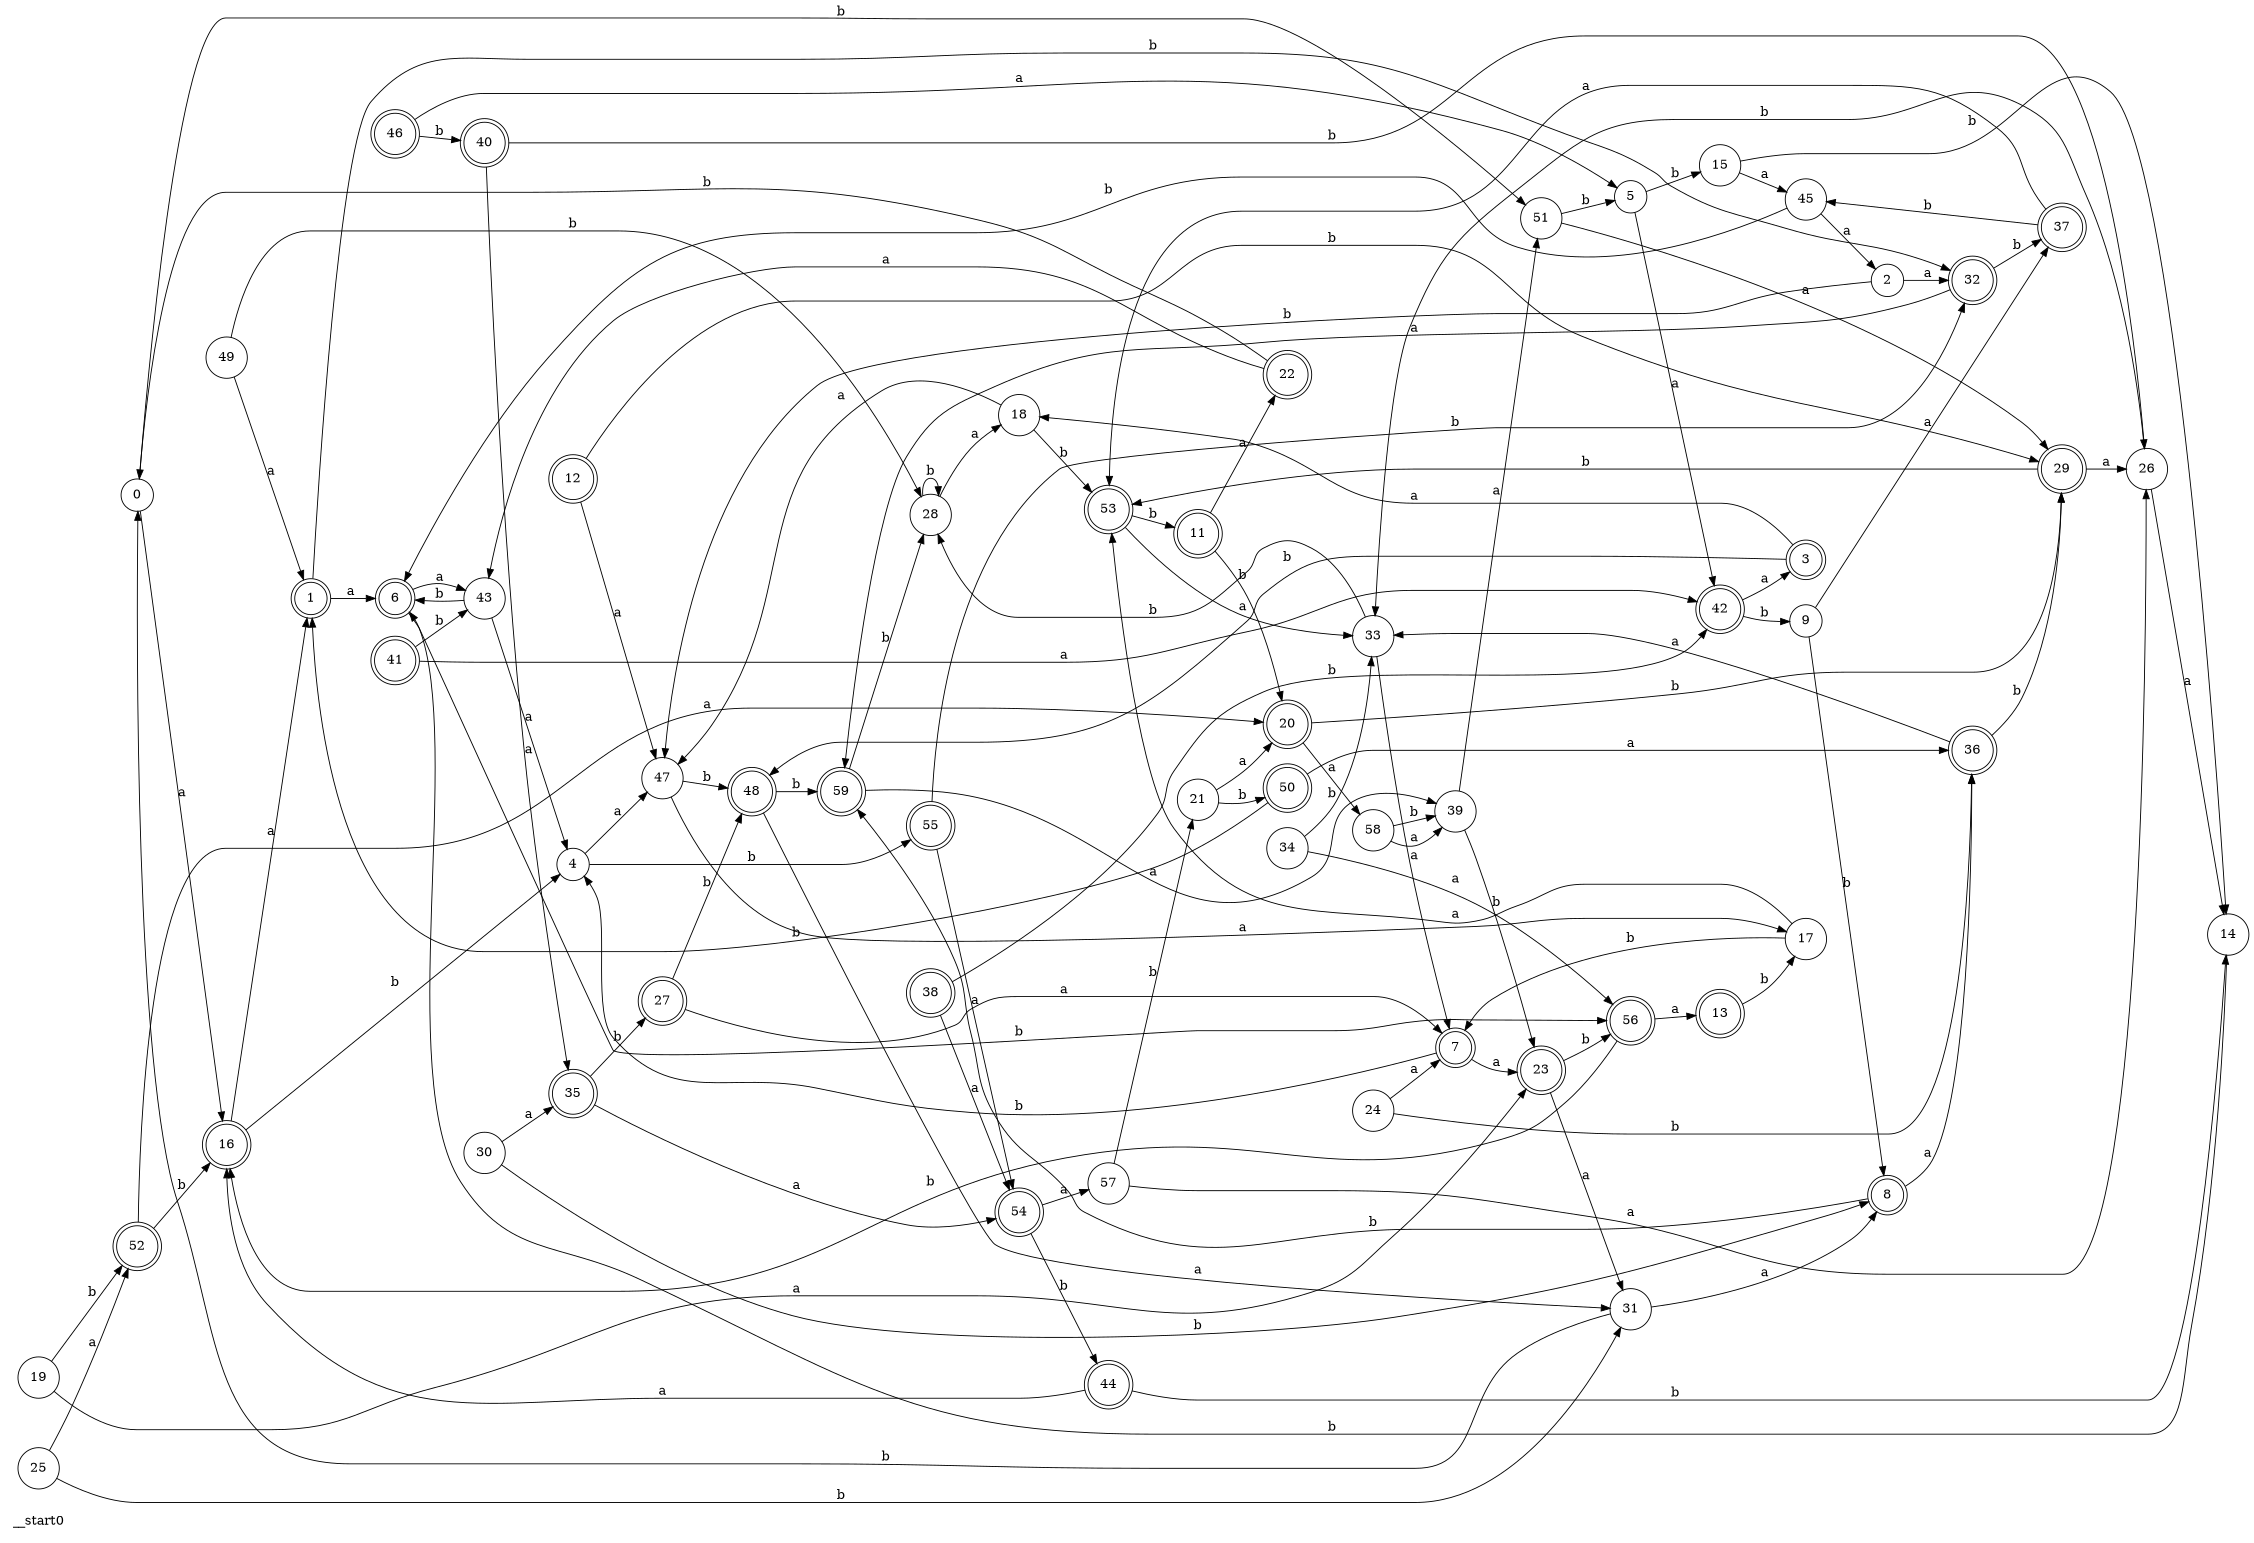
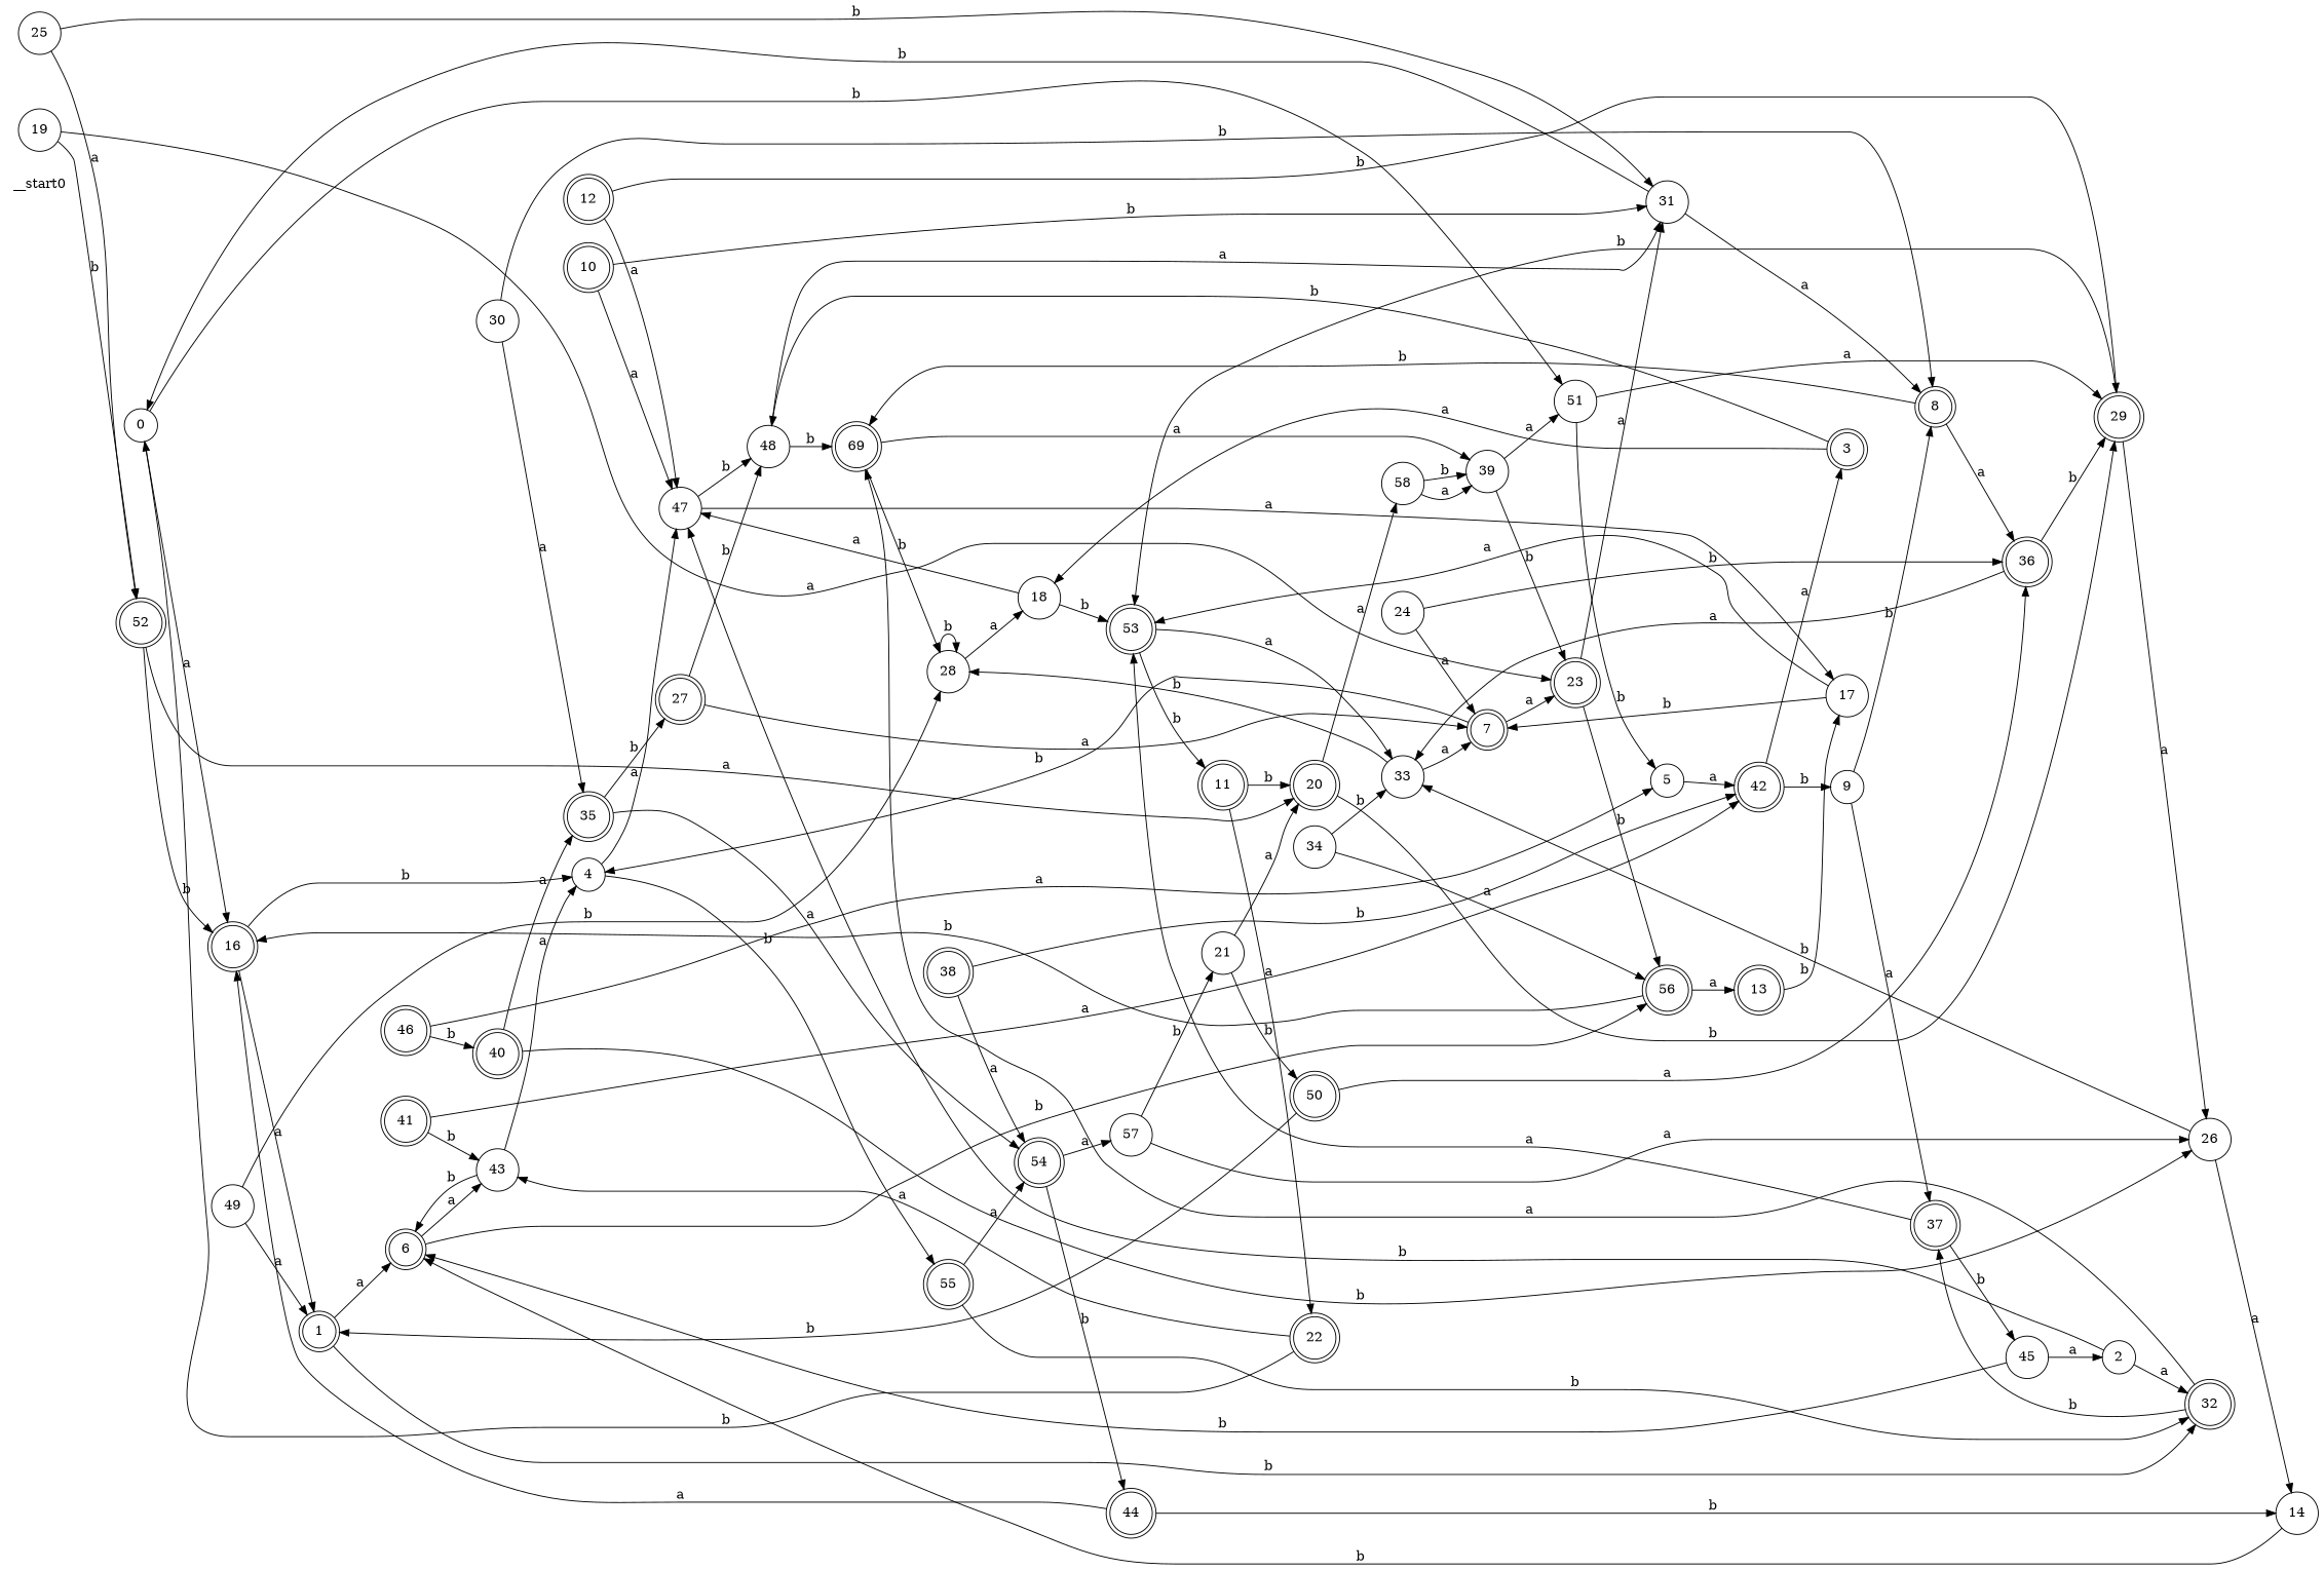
  digraph {
    rankdir=LR
    node [shape=doublecircle color=black fillcolor=white style="rounded,filled"]
    __start0 [shape=none color="" fillcolor="" style=""]
    n2 [label=0 shape=circle style=filled]
    n3 [label=16]
    n4 [label=51 shape=circle style=filled]
    n5 [label=1]
    n6 [label=4 shape=circle style=filled]
    n7 [label=5 shape=circle style=filled]
    n8 [label=29]
    n9 [label=6]
    n10 [label=32]
    n11 [label=43 shape=circle style=filled]
    n12 [label=56]
-   n13 [label=59]
+   n13 [label=69]
    n14 [label=37]
    n15 [label=2 shape=circle style=filled]
    n16 [label=47 shape=circle style=filled]
-   n17 [label=48]
+   n17 [label=48 shape=circle]
    n18 [label=17 shape=circle style=filled]
    n19 [label=3]
    n20 [label=18 shape=circle style=filled]
    n21 [label=53]
    n22 [label=31 shape=circle style=filled]
    n23 [label=55]
    n24 [label=54]
-   n25 [label=15 shape=circle style=filled]
    n26 [label=42]
    n27 [label=14 shape=circle style=filled]
    n28 [label=45 shape=circle style=filled]
    n29 [label=9 shape=circle style=filled]
    n30 [label=13]
    n31 [label=7]
    n32 [label=23]
    n33 [label=8]
    n34 [label=36]
    n35 [label=33 shape=circle style=filled]
    n36 [label=28 shape=circle style=filled]
    n37 [label=39 shape=circle style=filled]
+   n38 [label=10]
    n39 [label=11]
    n40 [label=20]
    n41 [label=22]
    n42 [label=58 shape=circle style=filled]
    n43 [label=12]
    n44 [label=26 shape=circle style=filled]
    n45 [label=19 shape=circle style=filled]
    n46 [label=52]
    n47 [label=21 shape=circle style=filled]
    n48 [label=50]
    n49 [label=24 shape=circle style=filled]
    n50 [label=25 shape=circle style=filled]
    n51 [label=27]
    n52 [label=30 shape=circle style=filled]
    n53 [label=35]
    n54 [label=34 shape=circle style=filled]
    n55 [label=44]
    n56 [label=57 shape=circle style=filled]
    n57 [label=38]
    n58 [label=40]
    n59 [label=41]
    n60 [label=46]
    n61 [label=49 shape=circle style=filled]
    n2 -> n3 [label=a]
    n2 -> n4 [label=b]
    n3 -> n5 [label=a]
    n3 -> n6 [label=b]
    n4 -> n7 [label=b]
    n4 -> n8 [label=a]
    n5 -> n9 [label=a]
    n5 -> n10 [label=b]
    n6 -> n16 [label=a]
    n6 -> n23 [label=b]
-   n7 -> n25 [label=b]
    n7 -> n26 [label=a]
    n8 -> n21 [label=b]
    n8 -> n44 [label=a]
    n9 -> n11 [label=a]
    n9 -> n12 [label=b]
    n10 -> n13 [label=a]
    n10 -> n14 [label=b]
    n11 -> n6 [label=a]
    n11 -> n9 [label=b]
    n12 -> n3 [label=b]
    n12 -> n30 [label=a]
    n13 -> n36 [label=b]
    n13 -> n37 [label=a]
    n14 -> n21 [label=a]
    n14 -> n28 [label=b]
    n15 -> n10 [label=a]
    n15 -> n16 [label=b]
    n16 -> n17 [label=b]
    n16 -> n18 [label=a]
    n17 -> n13 [label=b]
    n17 -> n22 [label=a]
    n18 -> n21 [label=a]
    n18 -> n31 [label=b]
    n19 -> n17 [label=b]
    n19 -> n20 [label=a]
    n20 -> n16 [label=a]
    n20 -> n21 [label=b]
    n21 -> n35 [label=a]
    n21 -> n39 [label=b]
    n22 -> n2 [label=b]
    n22 -> n33 [label=a]
    n23 -> n10 [label=b]
    n23 -> n24 [label=a]
    n24 -> n55 [label=b]
    n24 -> n56 [label=a]
-   n25 -> n27 [label=b]
-   n25 -> n28 [label=a]
    n26 -> n19 [label=a]
    n26 -> n29 [label=b]
    n27 -> n9 [label=b]
    n28 -> n9 [label=b]
    n28 -> n15 [label=a]
    n29 -> n14 [label=a]
    n29 -> n33 [label=b]
    n30 -> n18 [label=b]
    n31 -> n6 [label=b]
    n31 -> n32 [label=a]
    n32 -> n12 [label=b]
    n32 -> n22 [label=a]
    n33 -> n13 [label=b]
    n33 -> n34 [label=a]
    n34 -> n8 [label=b]
    n34 -> n35 [label=a]
    n35 -> n31 [label=a]
    n35 -> n36 [label=b]
    n36 -> n20 [label=a]
    n36 -> n36 [label=b]
    n37 -> n4 [label=a]
    n37 -> n32 [label=b]
+   n38 -> n16 [label=a]
+   n38 -> n22 [label=b]
    n39 -> n40 [label=b]
    n39 -> n41 [label=a]
    n40 -> n8 [label=b]
    n40 -> n42 [label=a]
    n41 -> n2 [label=b]
    n41 -> n11 [label=a]
    n42 -> n37 [label=a]
    n42 -> n37 [label=b]
    n43 -> n8 [label=b]
    n43 -> n16 [label=a]
    n44 -> n27 [label=a]
    n44 -> n35 [label=b]
    n45 -> n32 [label=a]
    n45 -> n46 [label=b]
    n46 -> n3 [label=b]
    n46 -> n40 [label=a]
    n47 -> n40 [label=a]
    n47 -> n48 [label=b]
    n48 -> n5 [label=b]
    n48 -> n34 [label=a]
    n49 -> n31 [label=a]
    n49 -> n34 [label=b]
    n50 -> n22 [label=b]
    n50 -> n46 [label=a]
    n51 -> n17 [label=b]
    n51 -> n31 [label=a]
    n52 -> n33 [label=b]
    n52 -> n53 [label=a]
    n53 -> n24 [label=a]
    n53 -> n51 [label=b]
    n54 -> n12 [label=a]
    n54 -> n35 [label=b]
    n55 -> n3 [label=a]
    n55 -> n27 [label=b]
    n56 -> n44 [label=a]
    n56 -> n47 [label=b]
    n57 -> n24 [label=a]
    n57 -> n26 [label=b]
    n58 -> n44 [label=b]
    n58 -> n53 [label=a]
    n59 -> n11 [label=b]
    n59 -> n26 [label=a]
    n60 -> n7 [label=a]
    n60 -> n58 [label=b]
    n61 -> n5 [label=a]
    n61 -> n36 [label=b]
  }
